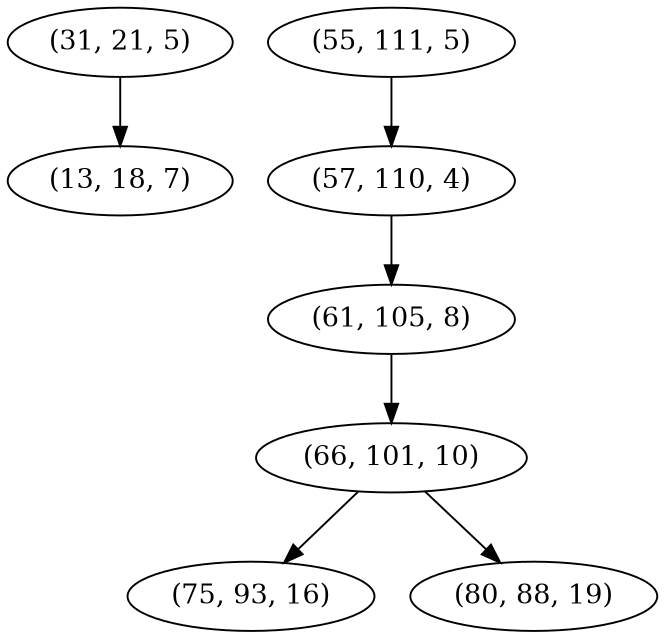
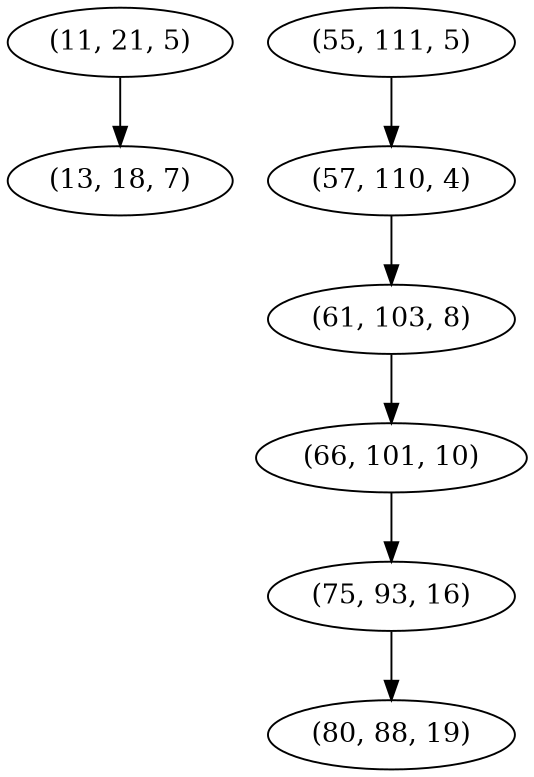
  digraph {
-   "(11, 21, 5)" [label="(31, 21, 5)"]
+   "(11, 21, 5)"
    "(13, 18, 7)"
    n3 [label="(55, 111, 5)"]
    "(57, 110, 4)"
-   "(61, 105, 8)"
+   "(61, 105, 8)" [label="(61, 103, 8)"]
    "(66, 101, 10)"
    "(75, 93, 16)"
    "(80, 88, 19)"
    "(11, 21, 5)" -> "(13, 18, 7)"
    n3 -> "(57, 110, 4)"
    "(57, 110, 4)" -> "(61, 105, 8)"
    "(61, 105, 8)" -> "(66, 101, 10)"
    "(66, 101, 10)" -> "(75, 93, 16)"
-   "(66, 101, 10)" -> "(80, 88, 19)"
+   "(75, 93, 16)" -> "(80, 88, 19)"
  }
